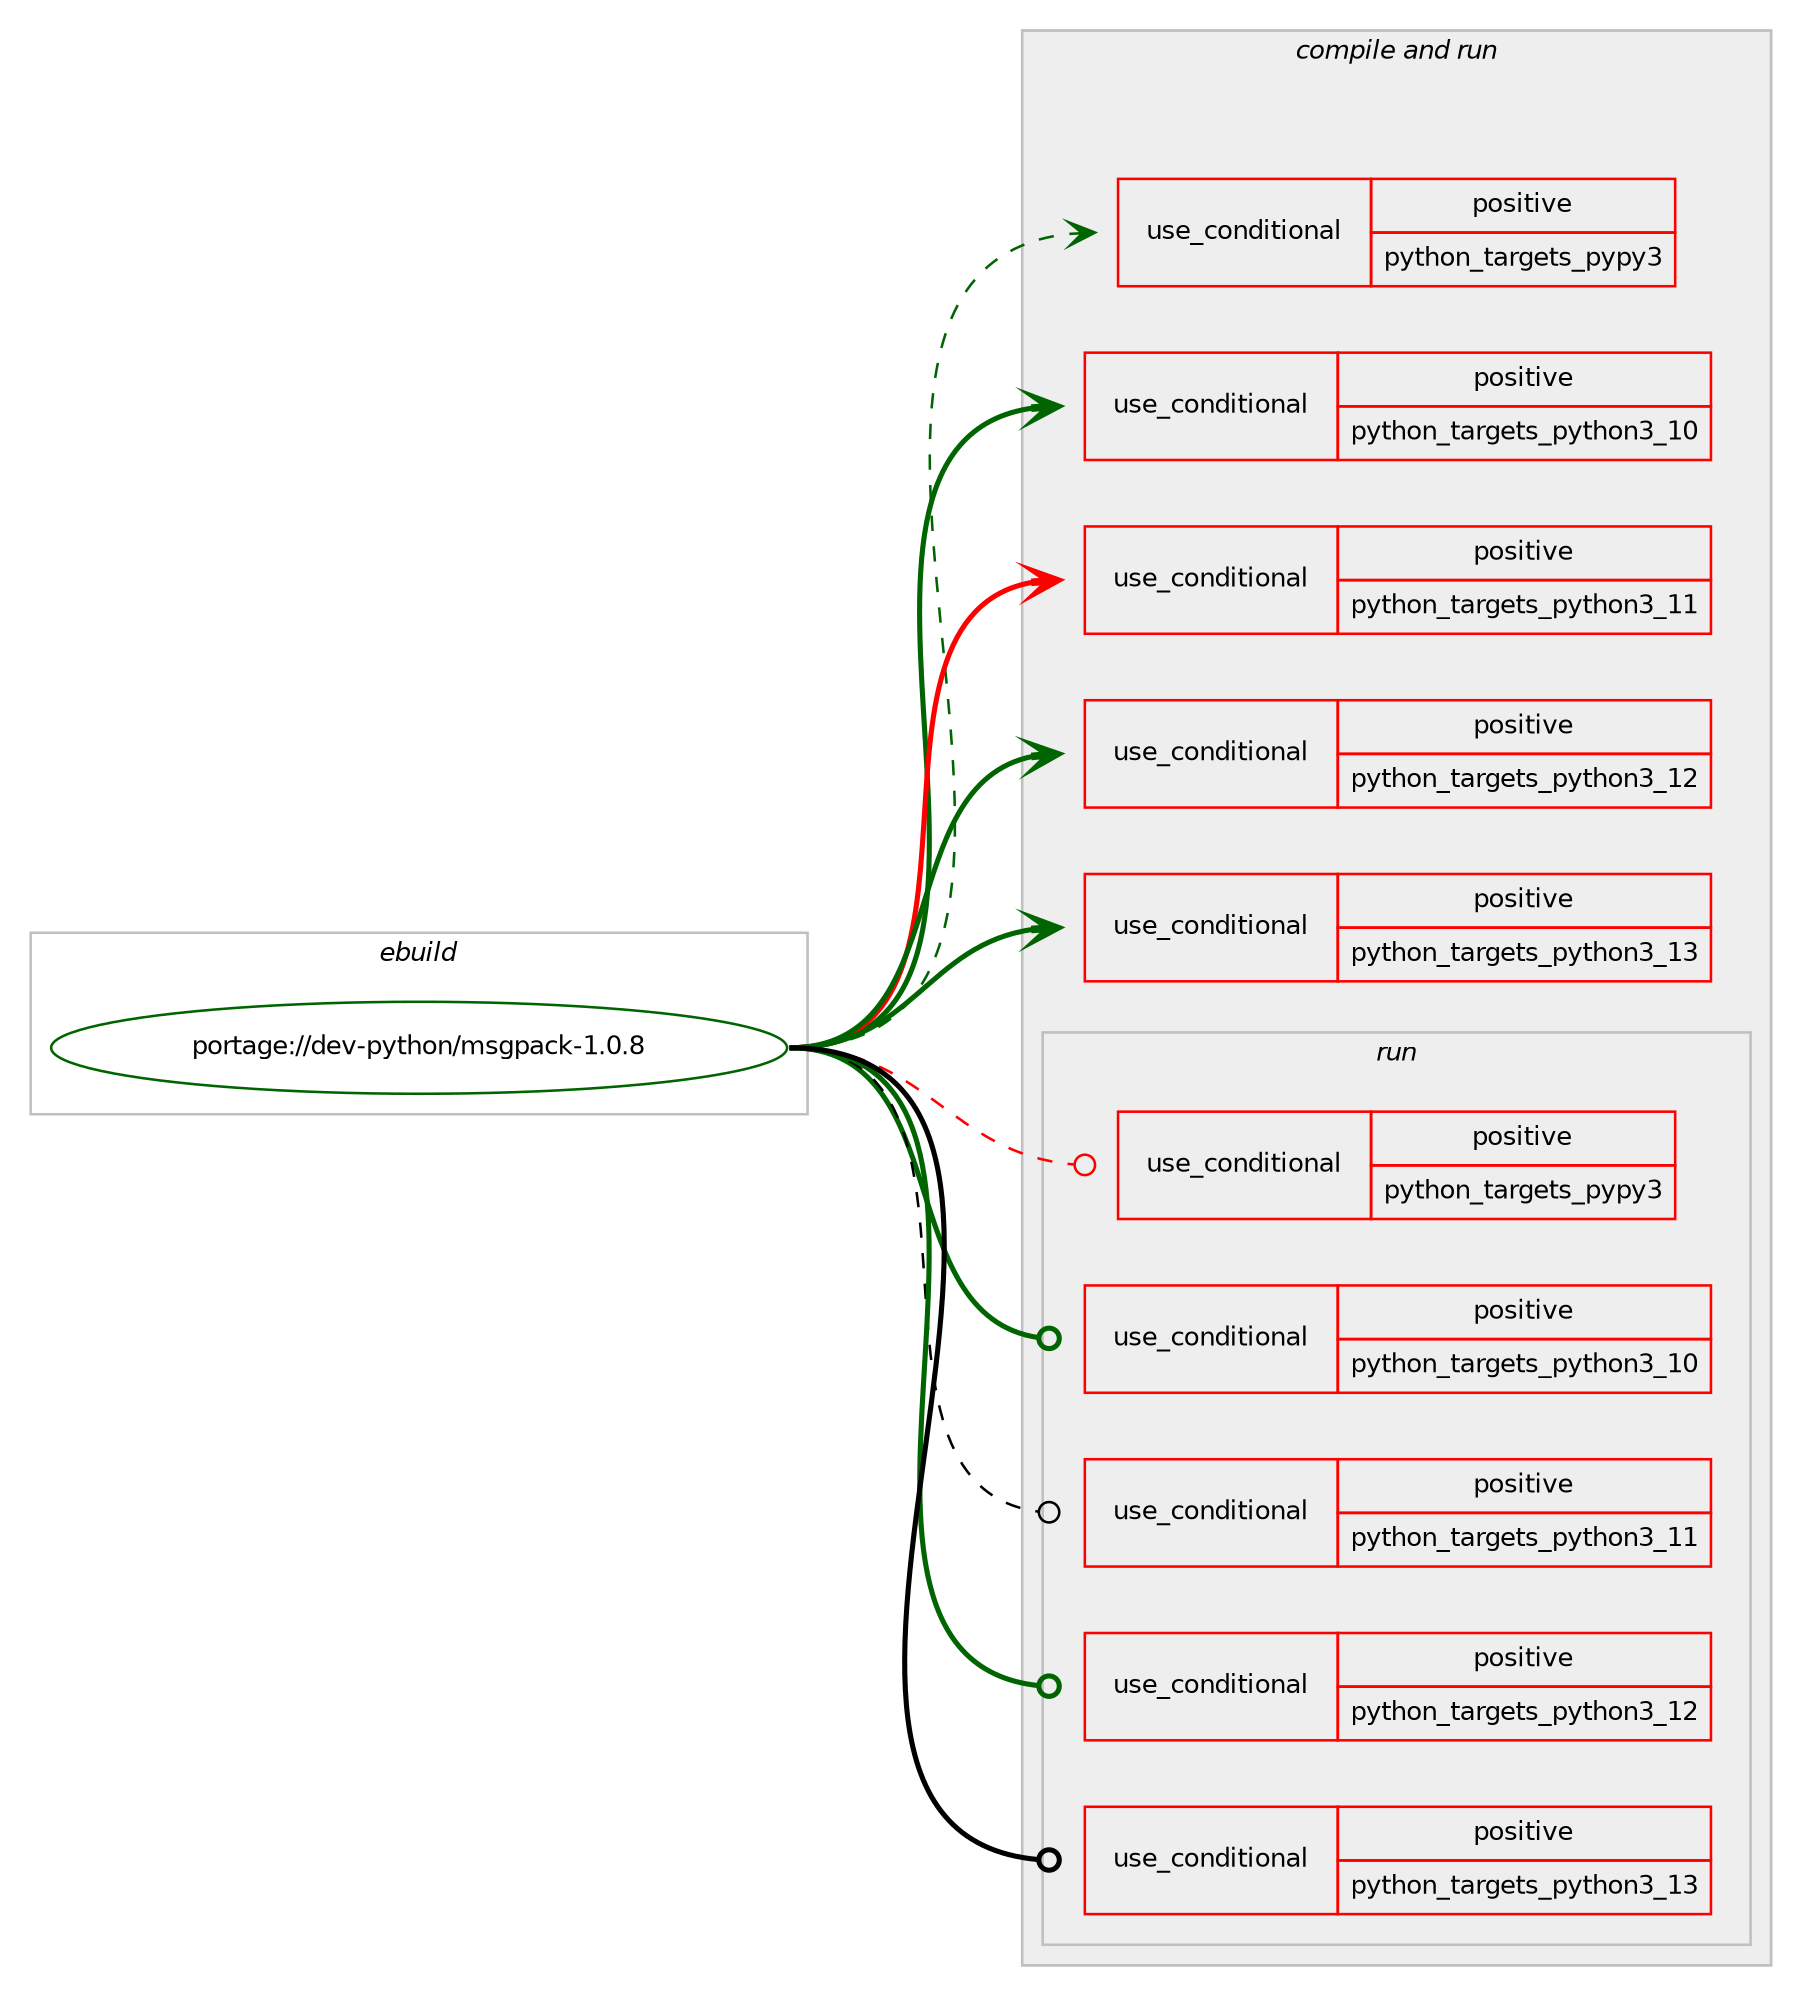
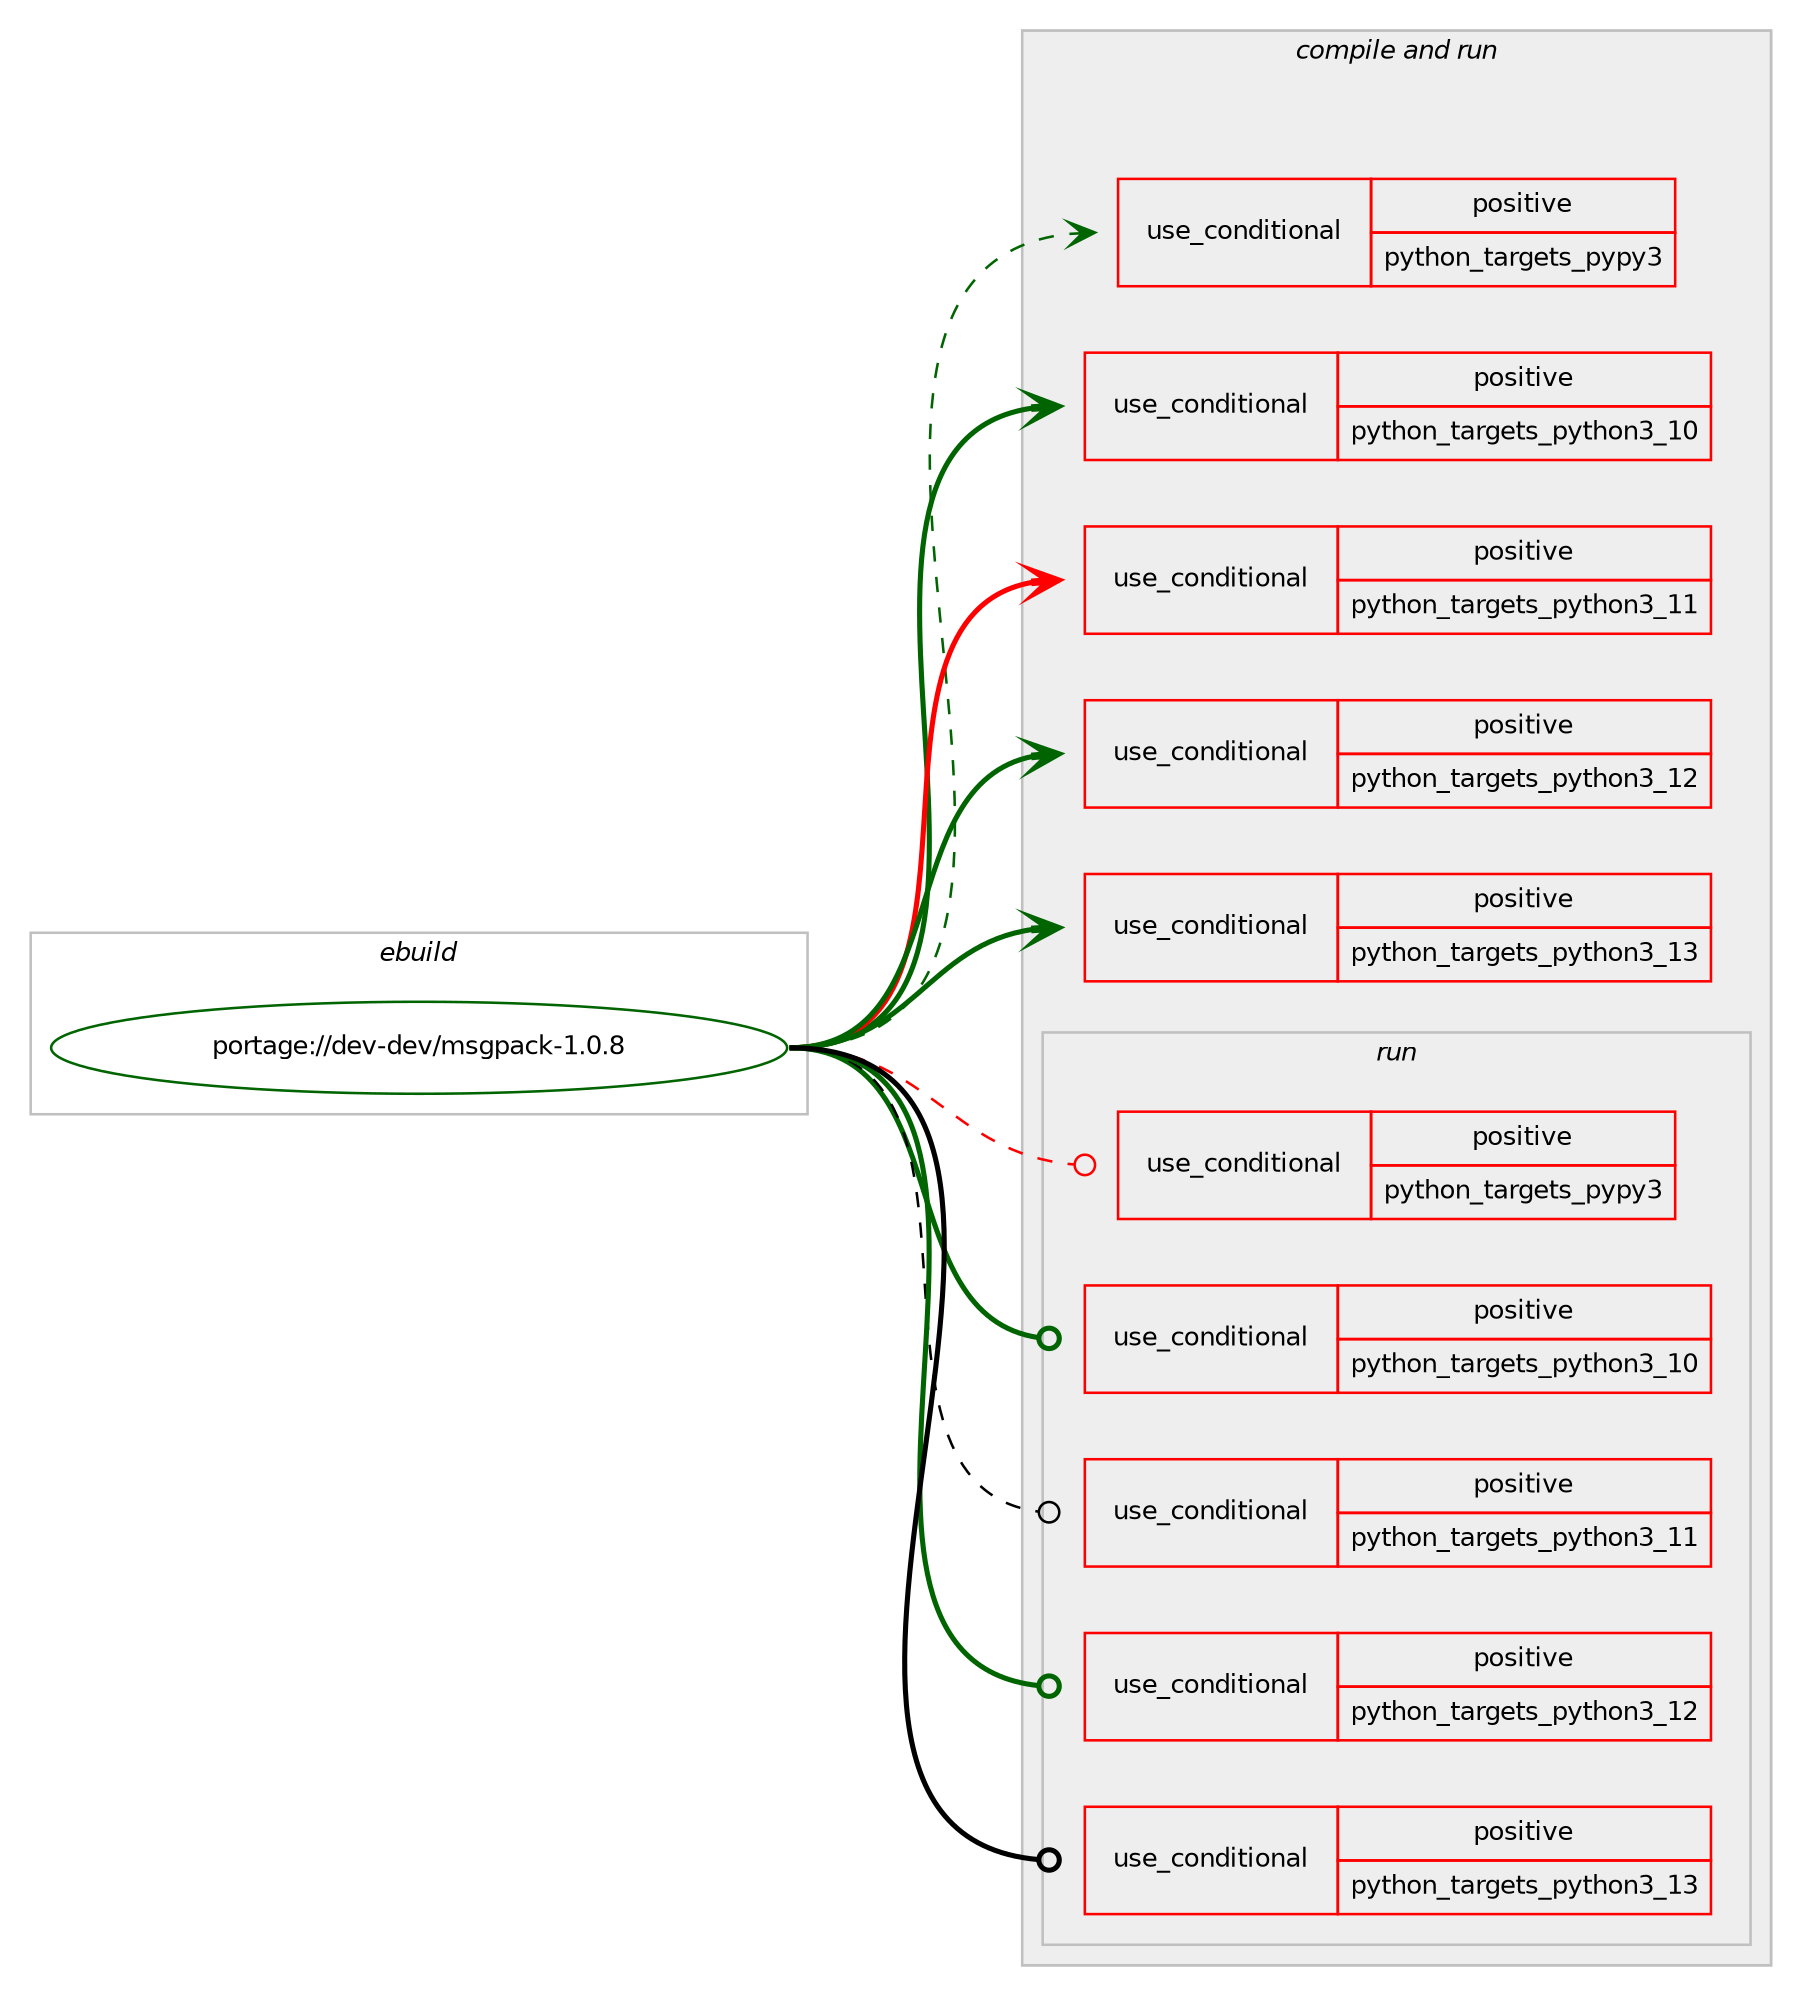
  digraph {
    compound=true
    concentrate=true
    fontname=Helvetica
    fontsize=10
    newrank=true
    rankdir=LR
    ranksep=1.5
    node [color=red fontname=Helvetica fontsize=10 shape=none]
    edge [arrowhead=vee headport=w style=bold tailport=e weight=20 color=darkgreen]
-   n1 [color=darkgreen label="portage://dev-python/msgpack-1.0.8" width=4 style=filled fillcolor=white shape=""]
+   n1 [color=darkgreen label="portage://dev-dev/msgpack-1.0.8" width=4 style=filled fillcolor=white shape=""]
    n2 [label=<<TABLE BORDER="0" CELLBORDER="1" CELLSPACING="0" CELLPADDING="4"><TR><TD ROWSPAN="3" CELLPADDING="10">use_conditional</TD></TR><TR><TD>positive</TD></TR><TR><TD>python_targets_pypy3</TD></TR></TABLE>>]
    n3 [label=<<TABLE BORDER="0" CELLBORDER="1" CELLSPACING="0" CELLPADDING="4"><TR><TD ROWSPAN="3" CELLPADDING="10">use_conditional</TD></TR><TR><TD>positive</TD></TR><TR><TD>python_targets_python3_10</TD></TR></TABLE>>]
    n4 [label=<<TABLE BORDER="0" CELLBORDER="1" CELLSPACING="0" CELLPADDING="4"><TR><TD ROWSPAN="3" CELLPADDING="10">use_conditional</TD></TR><TR><TD>positive</TD></TR><TR><TD>python_targets_python3_11</TD></TR></TABLE>>]
    n5 [label=<<TABLE BORDER="0" CELLBORDER="1" CELLSPACING="0" CELLPADDING="4"><TR><TD ROWSPAN="3" CELLPADDING="10">use_conditional</TD></TR><TR><TD>positive</TD></TR><TR><TD>python_targets_python3_12</TD></TR></TABLE>>]
    n6 [label=<<TABLE BORDER="0" CELLBORDER="1" CELLSPACING="0" CELLPADDING="4"><TR><TD ROWSPAN="3" CELLPADDING="10">use_conditional</TD></TR><TR><TD>positive</TD></TR><TR><TD>python_targets_python3_13</TD></TR></TABLE>>]
    n7 [label=<<TABLE BORDER="0" CELLBORDER="1" CELLSPACING="0" CELLPADDING="4"><TR><TD ROWSPAN="3" CELLPADDING="10">use_conditional</TD></TR><TR><TD>positive</TD></TR><TR><TD>python_targets_pypy3</TD></TR></TABLE>>]
    n8 [label=<<TABLE BORDER="0" CELLBORDER="1" CELLSPACING="0" CELLPADDING="4"><TR><TD ROWSPAN="3" CELLPADDING="10">use_conditional</TD></TR><TR><TD>positive</TD></TR><TR><TD>python_targets_python3_10</TD></TR></TABLE>>]
    n9 [label=<<TABLE BORDER="0" CELLBORDER="1" CELLSPACING="0" CELLPADDING="4"><TR><TD ROWSPAN="3" CELLPADDING="10">use_conditional</TD></TR><TR><TD>positive</TD></TR><TR><TD>python_targets_python3_11</TD></TR></TABLE>>]
    n10 [label=<<TABLE BORDER="0" CELLBORDER="1" CELLSPACING="0" CELLPADDING="4"><TR><TD ROWSPAN="3" CELLPADDING="10">use_conditional</TD></TR><TR><TD>positive</TD></TR><TR><TD>python_targets_python3_12</TD></TR></TABLE>>]
    n11 [label=<<TABLE BORDER="0" CELLBORDER="1" CELLSPACING="0" CELLPADDING="4"><TR><TD ROWSPAN="3" CELLPADDING="10">use_conditional</TD></TR><TR><TD>positive</TD></TR><TR><TD>python_targets_python3_13</TD></TR></TABLE>>]
    subgraph cluster_1 {
      color=gray
      label=<<i>ebuild</i>>
      rank=same
      n1
    }
    subgraph cluster_2 {
      color=gray
      label=<<i>dependencies</i>>
      subgraph cluster_3 {
        color=gray
        fillcolor="#eeeeee"
        label=<<i>compile</i>>
        style=filled
        subgraph sub_4 {
          color=gray
          fillcolor="#eeeeee"
          label=<<i>compile</i>>
          style=filled
          n2
        }
        subgraph sub_5 {
          color=gray
          fillcolor="#eeeeee"
          label=<<i>compile</i>>
          style=filled
          n3
        }
        subgraph sub_6 {
          color=gray
          fillcolor="#eeeeee"
          label=<<i>compile</i>>
          style=filled
          n4
        }
        subgraph sub_7 {
          color=gray
          fillcolor="#eeeeee"
          label=<<i>compile</i>>
          style=filled
          n5
        }
        subgraph sub_8 {
          color=gray
          fillcolor="#eeeeee"
          label=<<i>compile</i>>
          style=filled
          n6
        }
      }
      subgraph cluster_9 {
        color=gray
        fillcolor="#eeeeee"
        label=<<i>compile and run</i>>
        style=filled
      }
      subgraph cluster_10 {
        color=gray
        fillcolor="#eeeeee"
        label=<<i>run</i>>
        style=filled
        subgraph sub_11 {
          color=gray
          fillcolor="#eeeeee"
          label=<<i>run</i>>
          style=filled
          n7
        }
        subgraph sub_12 {
          color=gray
          fillcolor="#eeeeee"
          label=<<i>run</i>>
          style=filled
          n8
        }
        subgraph sub_13 {
          color=gray
          fillcolor="#eeeeee"
          label=<<i>run</i>>
          style=filled
          n9
        }
        subgraph sub_14 {
          color=gray
          fillcolor="#eeeeee"
          label=<<i>run</i>>
          style=filled
          n10
        }
        subgraph sub_15 {
          color=gray
          fillcolor="#eeeeee"
          label=<<i>run</i>>
          style=filled
          n11
        }
      }
    }
    subgraph cluster_16 {
      color=gray
      label=<<i>candidates</i>>
      rank=same
    }
    n1 -> n2 [style=dashed]
    n1 -> n3
    n1 -> n4 [color=red]
    n1 -> n5
    n1 -> n6
    n1 -> n7 [arrowhead=odot style=dashed color=red]
    n1 -> n8 [arrowhead=odot]
    n1 -> n9 [arrowhead=odot style=dashed color=black]
    n1 -> n10 [arrowhead=odot]
    n1 -> n11 [arrowhead=odot color=black]
  }
